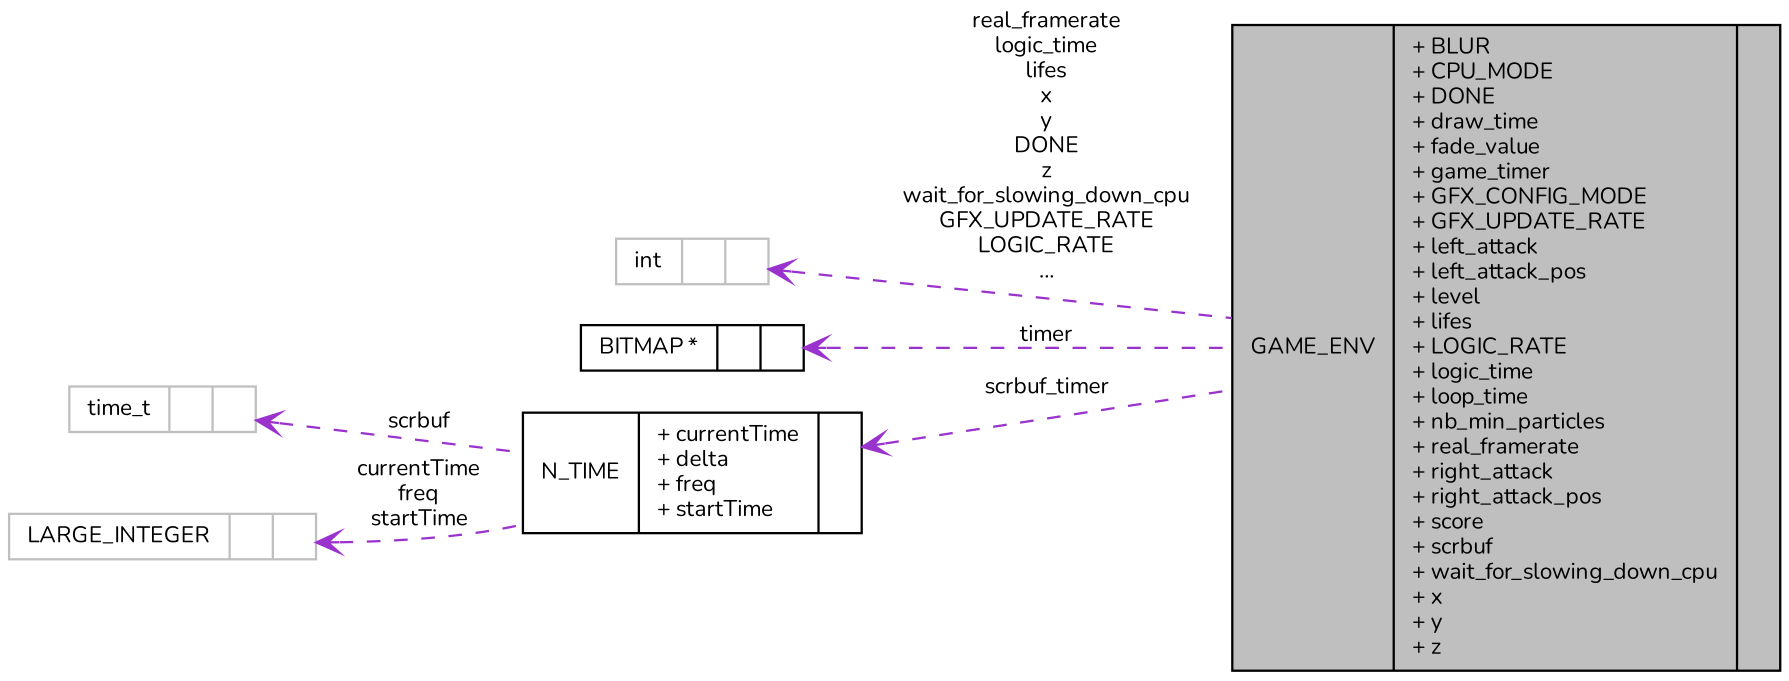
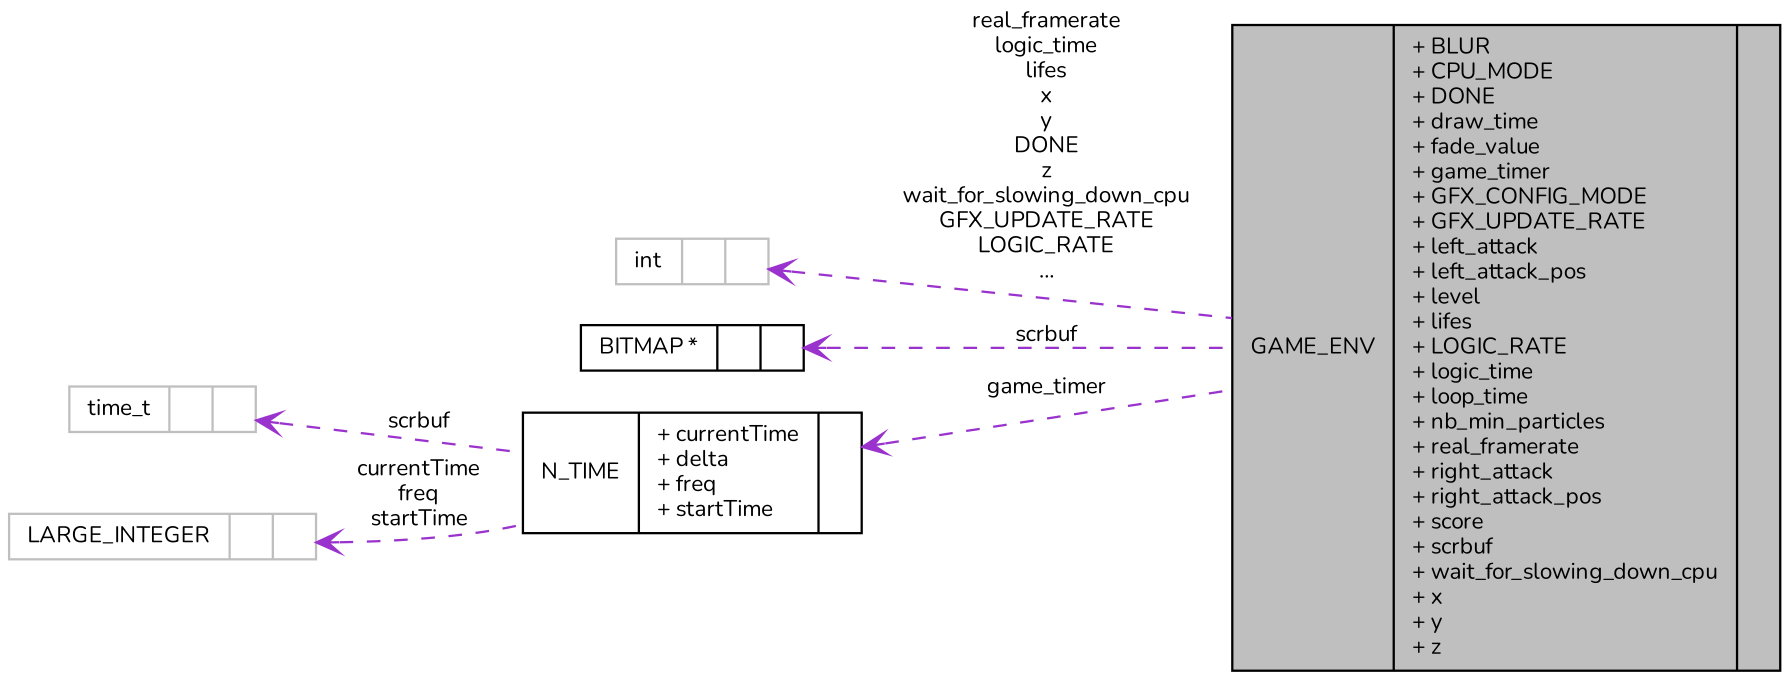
  digraph {
    fontname=Nunito
    rankdir=LR
    node [color=black fillcolor=white fontname=Nunito fontsize=10 shape=record style=filled]
    edge [arrowtail=open color=darkorchid3 dir=back fontname=Nunito fontsize=10 labelfontname=Helvetica labelfontsize=10 style=dashed]
    n1 [fillcolor=grey75 fontcolor=black height=0.2 label="{GAME_ENV\n|+ BLUR\l+ CPU_MODE\l+ DONE\l+ draw_time\l+ fade_value\l+ game_timer\l+ GFX_CONFIG_MODE\l+ GFX_UPDATE_RATE\l+ left_attack\l+ left_attack_pos\l+ level\l+ lifes\l+ LOGIC_RATE\l+ logic_time\l+ loop_time\l+ nb_min_particles\l+ real_framerate\l+ right_attack\l+ right_attack_pos\l+ score\l+ scrbuf\l+ wait_for_slowing_down_cpu\l+ x\l+ y\l+ z\l|}" width=0.4]
    n2 [color=grey75 height=0.2 label="{int\n||}" width=0.4]
    n3 [height=0.2 label="{BITMAP *\n||}" width=0.4]
    n4 [height=0.2 label="{N_TIME\n|+ currentTime\l+ delta\l+ freq\l+ startTime\l|}" width=0.4]
    n5 [color=grey75 height=0.2 label="{time_t\n||}" width=0.4]
    n6 [color=grey75 height=0.2 label="{LARGE_INTEGER\n||}" width=0.4]
    n2 -> n1 [label="real_framerate\nlogic_time\nlifes\nx\ny\nDONE\nz\nwait_for_slowing_down_cpu\nGFX_UPDATE_RATE\nLOGIC_RATE\n..."]
-   n3 -> n1 [label=timer]
-   n4 -> n1 [label=scrbuf_timer]
+   n3 -> n1 [label=scrbuf]
+   n4 -> n1 [label=game_timer]
    n5 -> n4 [label=scrbuf]
    n6 -> n4 [label="currentTime\nfreq\nstartTime"]
  }
